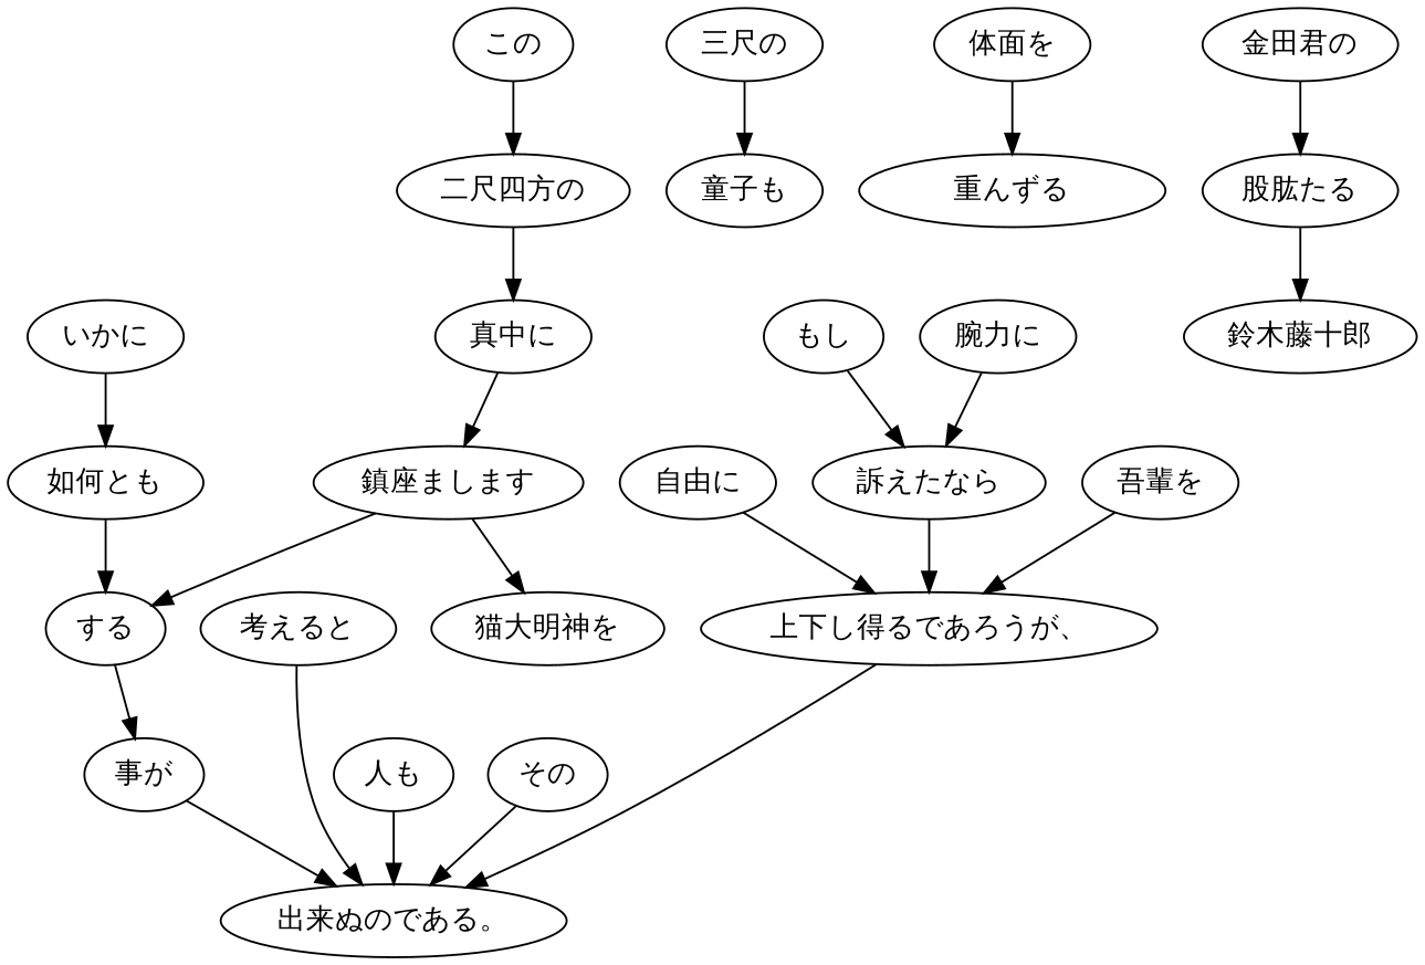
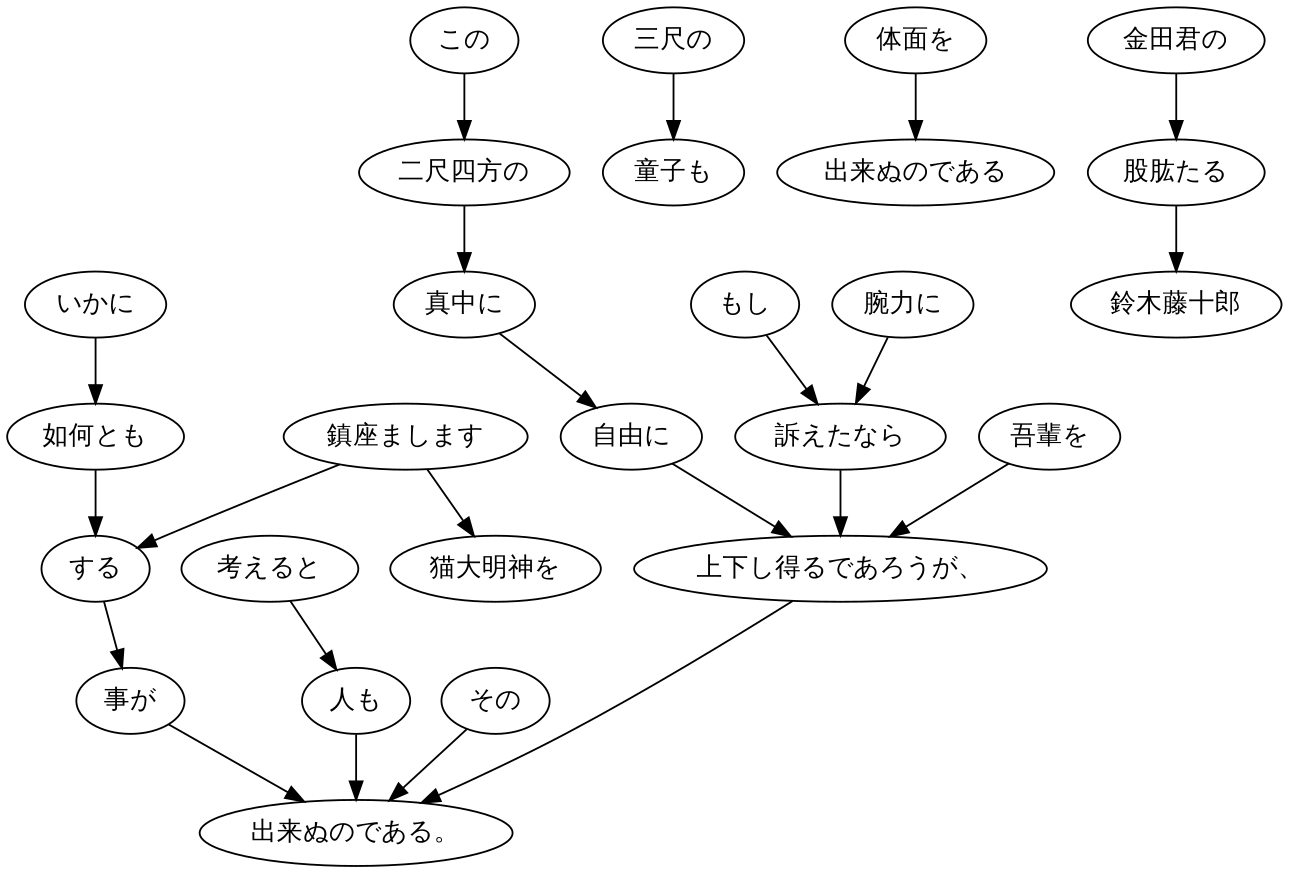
  digraph {
    n1 [label="もし"]
    n2 [label="訴えたなら"]
    n3 [label="上下し得るであろうが、"]
    n4 [label="腕力に"]
    n5 [label="出来ぬのである。"]
    n6 [label="三尺の"]
    n7 [label="童子も"]
    n8 [label="吾輩を"]
    n9 [label="自由に"]
    n10 [label="体面を"]
-   n11 [label="重んずる"]
+   n11 [label="出来ぬのである"]
    n12 [label="考えると"]
    n13 [label="いかに"]
    n14 [label="如何とも"]
    n15 [label="股肱たる"]
    n16 [label="鈴木藤十郎"]
    n17 [label="金田君の"]
    n18 [label="人も"]
    n19 [label="その"]
    n20 [label="この"]
    n21 [label="二尺四方の"]
    n22 [label="真中に"]
    n23 [label="鎮座まします"]
    n24 [label="猫大明神を"]
    n25 [label="する"]
    n26 [label="事が"]
    n1 -> n2
    n2 -> n3
    n3 -> n5
    n4 -> n2
    n6 -> n7
    n8 -> n3
    n9 -> n3
    n10 -> n11
-   n12 -> n5
+   n12 -> n18
    n13 -> n14
    n14 -> n25
    n15 -> n16
    n17 -> n15
    n18 -> n5
    n19 -> n5
    n20 -> n21
    n21 -> n22
-   n22 -> n23
+   n22 -> n9
    n23 -> n24
    n23 -> n25
    n25 -> n26
    n26 -> n5
  }
